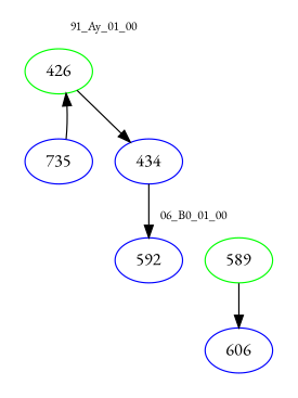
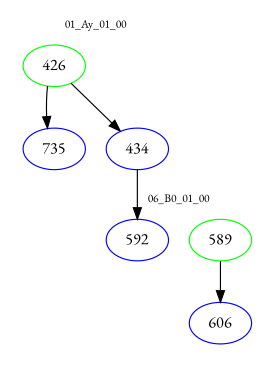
  digraph {
    fontname="EB Garamond"
    node [color=blue fontname="EB Garamond"]
    edge [color=black fontname="EB Garamond"]
    n1 [color=green label=426]
    n2 [label=735]
    n3 [label=434]
    n4 [color=green label=589]
    n5 [label=592]
    n6 [label=606]
    subgraph cluster_1 {
      color=white
      fontsize=10
-     label="91_Ay_01_00"
+     label="01_Ay_01_00"
      n1
      n2
      n3
    }
    subgraph cluster_2 {
      color=white
      fontsize=10
      label="06_B0_01_00"
      n4
      n5
      n6
    }
-   n2 -> n1
+   n1 -> n2
    n1 -> n3
    n3 -> n5
    n4 -> n6
  }
